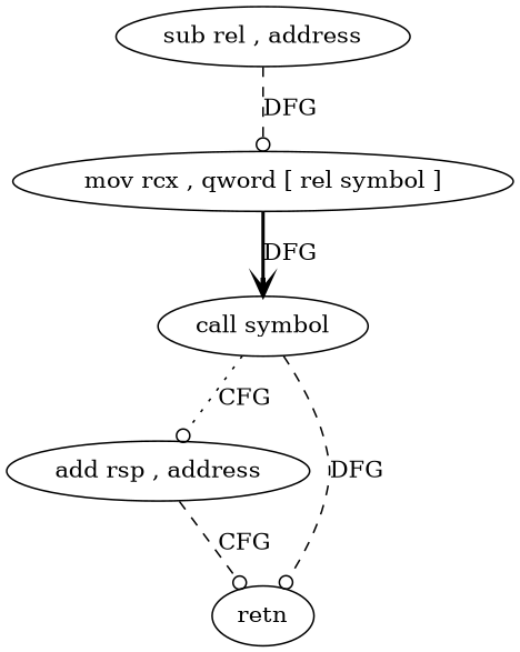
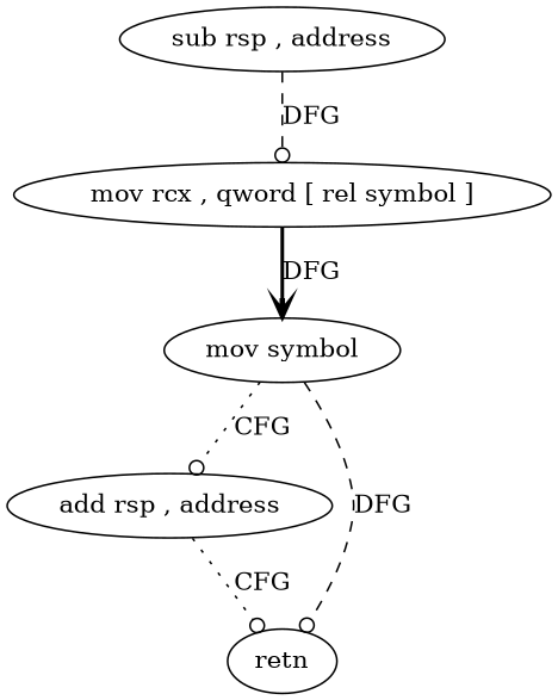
  digraph {
    edge [arrowhead=odot style=dashed]
-   n1 [label="sub rel , address"]
+   n1 [label="sub rsp , address"]
    n2 [label="mov rcx , qword [ rel symbol ]"]
-   n3 [label="call symbol"]
+   n3 [label="mov symbol"]
    n4 [label="add rsp , address"]
    n5 [label=retn]
    n1 -> n2 [label=DFG]
    n2 -> n3 [arrowhead=vee label=DFG style=bold]
    n3 -> n4 [label=CFG style=dotted]
    n3 -> n5 [label=DFG]
-   n4 -> n5 [label=CFG]
+   n4 -> n5 [label=CFG style=dotted]
  }
